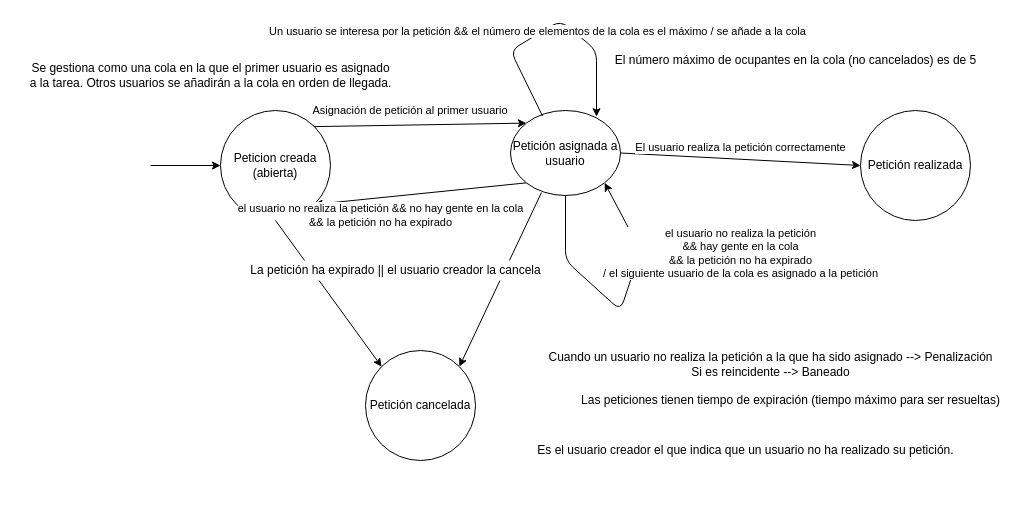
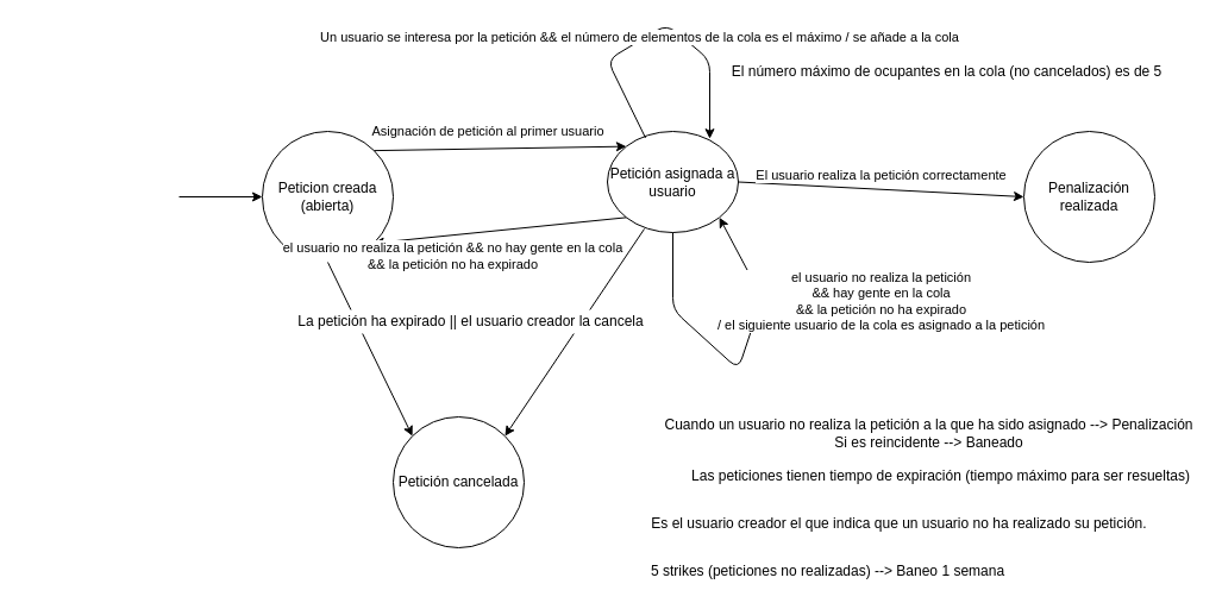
  <mxCell id="0" />
  <mxCell id="1" parent="0" />
  <mxCell id="2" value="Peticion creada (abierta)" style="ellipse;whiteSpace=wrap;html=1;aspect=fixed;" vertex="1" parent="1"><mxGeometry x="220" y="110" width="110" height="110" as="geometry" /></mxCell>
  <mxCell id="3" value="" style="endArrow=classic;html=1;entryX=0;entryY=0.5;entryDx=0;entryDy=0;" edge="1" parent="1" target="2"><mxGeometry width="50" height="50" relative="1" as="geometry"><mxPoint x="150" y="165" as="sourcePoint" /><mxPoint x="190" y="130" as="targetPoint" /></mxGeometry></mxCell>
  <mxCell id="4" value="Petición asignada a usuario" style="ellipse;whiteSpace=wrap;html=1;aspect=fixed;" vertex="1" parent="1"><mxGeometry x="510" y="110" width="110" height="85" as="geometry" /></mxCell>
  <mxCell id="5" value="" style="endArrow=classic;html=1;exitX=1;exitY=0;exitDx=0;exitDy=0;entryX=0;entryY=0;entryDx=0;entryDy=0;" edge="1" parent="1" source="2" target="4"><mxGeometry width="50" height="50" relative="1" as="geometry"><mxPoint x="370" y="180" as="sourcePoint" /><mxPoint x="420" y="130" as="targetPoint" /></mxGeometry></mxCell>
  <mxCell id="6" value="Asignación de petición al primer usuario&amp;nbsp;" style="edgeLabel;html=1;align=center;verticalAlign=middle;resizable=0;points=[];" vertex="1" connectable="0" parent="5"><mxGeometry x="-0.547" y="-2" relative="1" as="geometry"><mxPoint x="48.11" y="-18.11" as="offset" /></mxGeometry></mxCell>
  <mxCell id="7" value="" style="endArrow=classic;html=1;exitX=0;exitY=1;exitDx=0;exitDy=0;entryX=1;entryY=1;entryDx=0;entryDy=0;" edge="1" parent="1" source="4" target="2"><mxGeometry width="50" height="50" relative="1" as="geometry"><mxPoint x="410" y="310" as="sourcePoint" /><mxPoint x="460" y="260" as="targetPoint" /></mxGeometry></mxCell>
  <mxCell id="8" value="el usuario no realiza la petición &amp;amp;&amp;amp; no hay gente en la cola&lt;br&gt;&amp;amp;&amp;amp; la petición no ha expirado" style="edgeLabel;html=1;align=center;verticalAlign=middle;resizable=0;points=[];" vertex="1" connectable="0" parent="7"><mxGeometry x="0.509" relative="1" as="geometry"><mxPoint x="13.89" y="16.11" as="offset" /></mxGeometry></mxCell>
- <mxCell id="9" value="Petición cancelada" style="ellipse;whiteSpace=wrap;html=1;aspect=fixed;" vertex="1" parent="1"><mxGeometry x="365" y="350" width="110" height="110" as="geometry" /></mxCell>
- <mxCell id="10" value="Petición realizada" style="ellipse;whiteSpace=wrap;html=1;aspect=fixed;" vertex="1" parent="1"><mxGeometry x="860" y="110" width="110" height="110" as="geometry" /></mxCell>
+ <mxCell id="9" value="Petición cancelada" style="ellipse;whiteSpace=wrap;html=1;aspect=fixed;" vertex="1" parent="1"><mxGeometry x="330" y="350" width="110" height="110" as="geometry" /></mxCell>
+ <mxCell id="10" value="Penalización realizada" style="ellipse;whiteSpace=wrap;html=1;aspect=fixed;" vertex="1" parent="1"><mxGeometry x="860" y="110" width="110" height="110" as="geometry" /></mxCell>
  <mxCell id="11" value="" style="endArrow=classic;html=1;exitX=1;exitY=0.5;exitDx=0;exitDy=0;entryX=0;entryY=0.5;entryDx=0;entryDy=0;" edge="1" parent="1" source="4" target="10"><mxGeometry width="50" height="50" relative="1" as="geometry"><mxPoint x="750" y="140" as="sourcePoint" /><mxPoint x="800" y="90" as="targetPoint" /></mxGeometry></mxCell>
  <mxCell id="12" value="El usuario realiza la petición correctamente" style="edgeLabel;html=1;align=center;verticalAlign=middle;resizable=0;points=[];" vertex="1" connectable="0" parent="11"><mxGeometry x="0.415" y="1" relative="1" as="geometry"><mxPoint x="-50" y="-14" as="offset" /></mxGeometry></mxCell>
  <mxCell id="13" value="" style="endArrow=classic;html=1;exitX=0.291;exitY=0.064;exitDx=0;exitDy=0;exitPerimeter=0;entryX=0.782;entryY=0.073;entryDx=0;entryDy=0;entryPerimeter=0;" edge="1" parent="1" source="4" target="4"><mxGeometry width="50" height="50" relative="1" as="geometry"><mxPoint x="540" y="100" as="sourcePoint" /><mxPoint x="590" y="50" as="targetPoint" /><Array as="points"><mxPoint x="510" y="50" /><mxPoint x="560" y="20" /><mxPoint x="596" y="50" /></Array></mxGeometry></mxCell>
  <mxCell id="14" value="Un usuario se interesa por la petición &amp;amp;&amp;amp; el número de elementos de la cola es el máximo / se añade a la cola" style="edgeLabel;html=1;align=center;verticalAlign=middle;resizable=0;points=[];" vertex="1" connectable="0" parent="13"><mxGeometry x="-0.129" y="3" relative="1" as="geometry"><mxPoint as="offset" /></mxGeometry></mxCell>
- <mxCell id="15" value="Se gestiona como una cola en la que el primer usuario es asignado&lt;br&gt;a la tarea. Otros usuarios se añadirán a la cola en orden de llegada." style="text;html=1;align=center;verticalAlign=middle;resizable=0;points=[];autosize=1;" vertex="1" parent="1"><mxGeometry y="60" width="380" height="30" as="geometry" x="20" /></mxCell>
  <mxCell id="16" value="" style="endArrow=classic;html=1;exitX=0.5;exitY=1;exitDx=0;exitDy=0;entryX=1;entryY=1;entryDx=0;entryDy=0;" edge="1" parent="1" source="4" target="4"><mxGeometry width="50" height="50" relative="1" as="geometry"><mxPoint x="610" y="330" as="sourcePoint" /><mxPoint x="660" y="280" as="targetPoint" /><Array as="points"><mxPoint x="565" y="260" /><mxPoint x="620" y="310" /><mxPoint x="640" y="250" /></Array></mxGeometry></mxCell>
  <mxCell id="17" value="el usuario no realiza la petición &lt;br&gt;&amp;amp;&amp;amp; hay gente en la cola &lt;br&gt;&amp;amp;&amp;amp; la petición no ha expirado &lt;br&gt;/ el siguiente usuario de la cola es asignado a la petición" style="edgeLabel;html=1;align=center;verticalAlign=middle;resizable=0;points=[];" vertex="1" connectable="0" parent="16"><mxGeometry x="-0.007" y="2" relative="1" as="geometry"><mxPoint x="121.05" y="-56.83" as="offset" /></mxGeometry></mxCell>
  <mxCell id="18" value="El número máximo de ocupantes en la cola (no cancelados) es de 5" style="text;html=1;align=center;verticalAlign=middle;resizable=0;points=[];autosize=1;" vertex="1" parent="1"><mxGeometry x="605" y="50" width="380" height="20" as="geometry" /></mxCell>
  <mxCell id="19" value="" style="endArrow=classic;html=1;entryX=0;entryY=0;entryDx=0;entryDy=0;exitX=0.5;exitY=1;exitDx=0;exitDy=0;" edge="1" parent="1" source="2" target="9"><mxGeometry width="50" height="50" relative="1" as="geometry"><mxPoint x="260" y="250" as="sourcePoint" /><mxPoint x="290" y="410" as="targetPoint" /></mxGeometry></mxCell>
  <mxCell id="20" value="" style="endArrow=classic;html=1;exitX=0.282;exitY=0.964;exitDx=0;exitDy=0;entryX=1;entryY=0;entryDx=0;entryDy=0;exitPerimeter=0;" edge="1" parent="1" source="4" target="9"><mxGeometry width="50" height="50" relative="1" as="geometry"><mxPoint x="780" y="470" as="sourcePoint" /><mxPoint x="830" y="420" as="targetPoint" /></mxGeometry></mxCell>
  <mxCell id="21" value="La petición ha expirado || el usuario creador la cancela" style="text;html=1;align=center;verticalAlign=middle;resizable=0;points=[];autosize=1;fillColor=#ffffff;" vertex="1" parent="1"><mxGeometry x="240" y="260" width="310" height="20" as="geometry" /></mxCell>
- <mxCell id="22" value="Cuando un usuario no realiza la petición a la que ha sido asignado --&amp;gt; Penalización&lt;br&gt;Si es reincidente --&amp;gt; Baneado" style="text;html=1;align=center;verticalAlign=middle;resizable=0;points=[];autosize=1;" vertex="1" parent="1"><mxGeometry x="540" y="349" width="460" height="30" as="geometry" /></mxCell>
+ <mxCell id="22" value="Cuando un usuario no realiza la petición a la que ha sido asignado --&amp;gt; Penalización&lt;br&gt;Si es reincidente --&amp;gt; Baneado" style="text;html=1;align=center;verticalAlign=middle;resizable=0;points=[];autosize=1;" vertex="1" parent="1"><mxGeometry x="550" y="349" width="460" height="30" as="geometry" /></mxCell>
  <mxCell id="23" value="Las peticiones tienen tiempo de expiración (tiempo máximo para ser resueltas)" style="text;html=1;align=center;verticalAlign=middle;resizable=0;points=[];autosize=1;" vertex="1" parent="1"><mxGeometry x="575" y="390" width="430" height="20" as="geometry" /></mxCell>
- <mxCell id="24" value="Es el usuario creador el que indica que un usuario no ha realizado su petición." style="text;html=1;align=center;verticalAlign=middle;resizable=0;points=[];autosize=1;" vertex="1" parent="1"><mxGeometry x="530" y="440" width="430" height="20" as="geometry" /></mxCell>
+ <mxCell id="24" value="Es el usuario creador el que indica que un usuario no ha realizado su petición." style="text;html=1;align=center;verticalAlign=middle;resizable=0;points=[];autosize=1;" vertex="1" parent="1"><mxGeometry x="540" y="430" width="430" height="20" as="geometry" /></mxCell>
+ <mxCell id="25" value="5 strikes (peticiones no realizadas) --&amp;gt; Baneo 1 semana" style="text;html=1;align=center;verticalAlign=middle;resizable=0;points=[];autosize=1;" vertex="1" parent="1"><mxGeometry x="540" y="470" width="310" height="20" as="geometry" /></mxCell>
